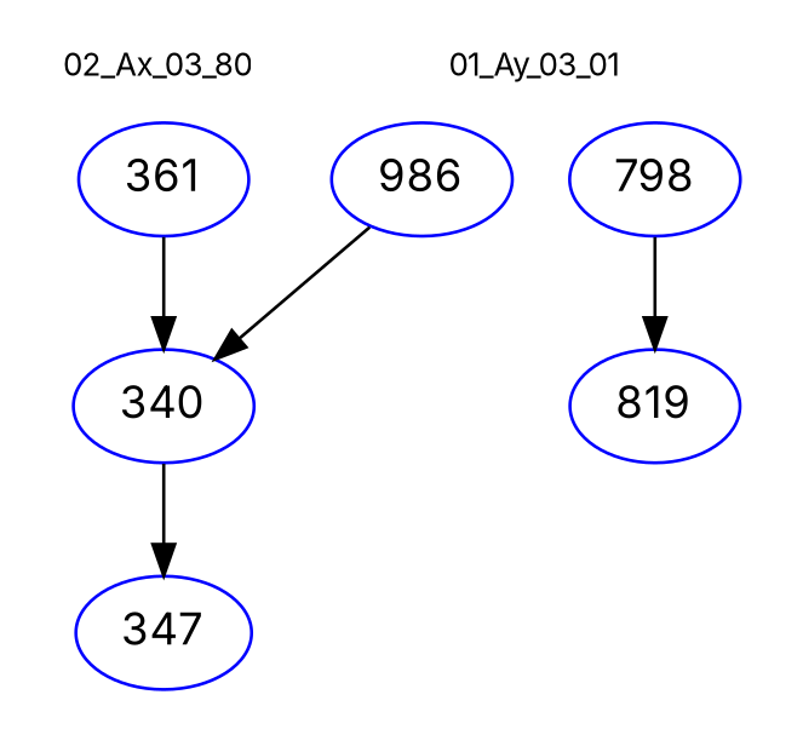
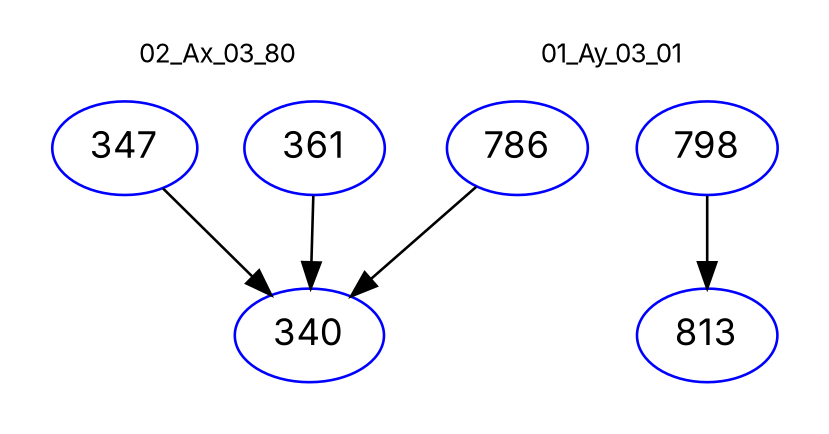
  digraph {
    fontname=Inter
    node [color=blue fontname=Inter]
    edge [color=black fontname=Inter]
    n1 [label=361]
    n2 [label=340]
    n3 [label=347]
-   n4 [label=986]
+   n4 [label=786]
    n5 [label=798]
-   n6 [label=819]
+   n6 [label=813]
    subgraph cluster_1 {
      color=white
      fontsize=10
      label="02_Ax_03_80"
      n1
      n2
      n3
    }
    subgraph cluster_2 {
      color=white
      fontsize=10
      label="01_Ay_03_01"
      n4
      n5
      n6
    }
    n1 -> n2
-   n2 -> n3
+   n3 -> n2
    n4 -> n2
    n5 -> n6
  }
